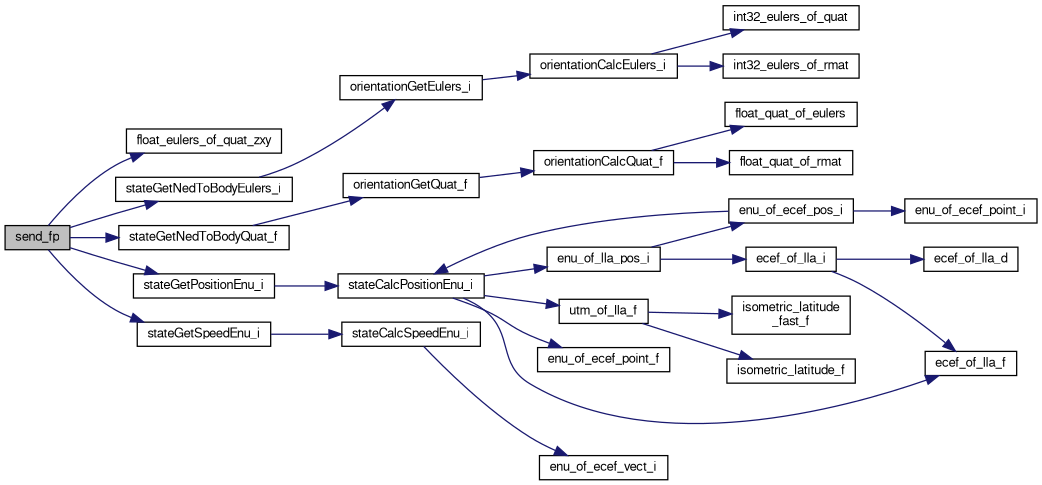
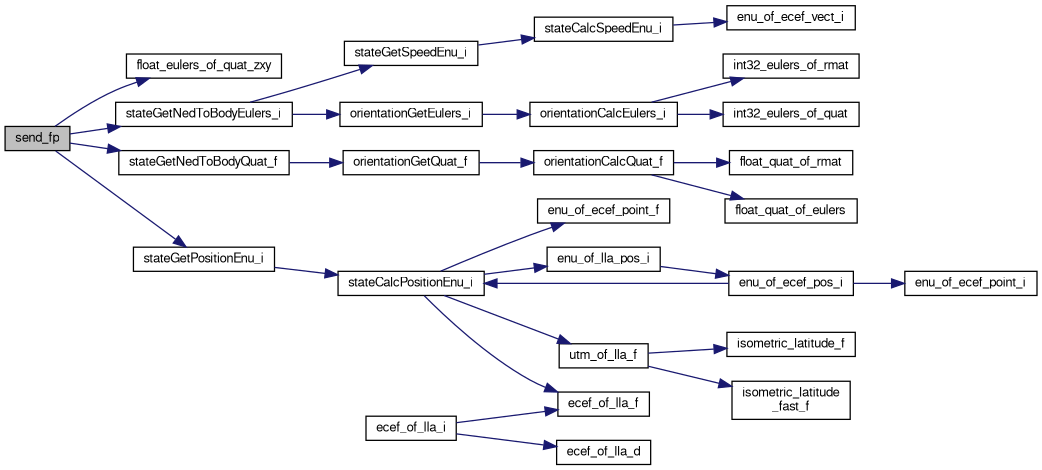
  digraph {
    rankdir=LR
    node [color=black fillcolor=white fontname=FreeSans fontsize=10 shape=record style=filled]
    edge [color=midnightblue fontname=FreeSans fontsize=10 labelfontname=FreeSans labelfontsize=10 style=solid]
    n1 [fillcolor=grey75 fontcolor=black height=0.2 label=send_fp width=0.4]
    n2 [height=0.2 label=float_eulers_of_quat_zxy width=0.4]
    n3 [height=0.2 label=stateGetNedToBodyEulers_i width=0.4]
    n4 [height=0.2 label=stateGetNedToBodyQuat_f width=0.4]
    n5 [height=0.2 label=stateGetPositionEnu_i width=0.4]
    n6 [height=0.2 label=stateGetSpeedEnu_i width=0.4]
    n7 [height=0.2 label=orientationGetEulers_i width=0.4]
    n8 [height=0.2 label=orientationGetQuat_f width=0.4]
    n9 [height=0.2 label=stateCalcPositionEnu_i width=0.4]
    n10 [height=0.2 label=stateCalcSpeedEnu_i width=0.4]
    n11 [height=0.2 label=orientationCalcEulers_i width=0.4]
    n12 [height=0.2 label=int32_eulers_of_rmat width=0.4]
    n13 [height=0.2 label=int32_eulers_of_quat width=0.4]
    n14 [height=0.2 label=orientationCalcQuat_f width=0.4]
    n15 [height=0.2 label=float_quat_of_rmat width=0.4]
    n16 [height=0.2 label=float_quat_of_eulers width=0.4]
    n17 [height=0.2 label=enu_of_ecef_point_f width=0.4]
    n18 [height=0.2 label=ecef_of_lla_f width=0.4]
    n19 [height=0.2 label=enu_of_lla_pos_i width=0.4]
    n20 [height=0.2 label=utm_of_lla_f width=0.4]
    n21 [height=0.2 label=enu_of_ecef_pos_i width=0.4]
    n22 [height=0.2 label=enu_of_ecef_point_i width=0.4]
    n23 [height=0.2 label=ecef_of_lla_i width=0.4]
    n24 [height=0.2 label=isometric_latitude_f width=0.4]
    n25 [height=0.2 label="isometric_latitude\l_fast_f" width=0.4]
    n26 [height=0.2 label=ecef_of_lla_d width=0.4]
    n27 [height=0.2 label=enu_of_ecef_vect_i width=0.4]
    n1 -> n2
    n1 -> n3
    n1 -> n4
    n1 -> n5
-   n1 -> n6
+   n3 -> n6
    n3 -> n7
    n4 -> n8
    n5 -> n9
    n6 -> n10
    n7 -> n11
    n8 -> n14
    n9 -> n17
    n9 -> n18
    n9 -> n19
    n9 -> n20
    n10 -> n27
    n11 -> n12
    n11 -> n13
    n14 -> n15
    n14 -> n16
    n19 -> n21
-   n19 -> n23
    n20 -> n24
    n20 -> n25
    n21 -> n9
    n21 -> n22
    n23 -> n18
    n23 -> n26
  }
